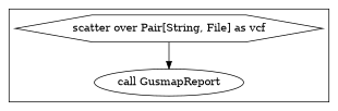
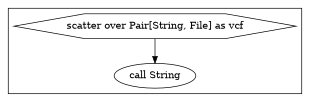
  digraph {
    compound=true
    n1 [label="scatter over Pair[String, File] as vcf" shape=hexagon]
-   n2 [label="call GusmapReport"]
+   n2 [label="call String"]
    subgraph cluster_1 {
      fillcolor=white
      style="filled,solid"
      n1
      n2
    }
    n1 -> n2
  }
